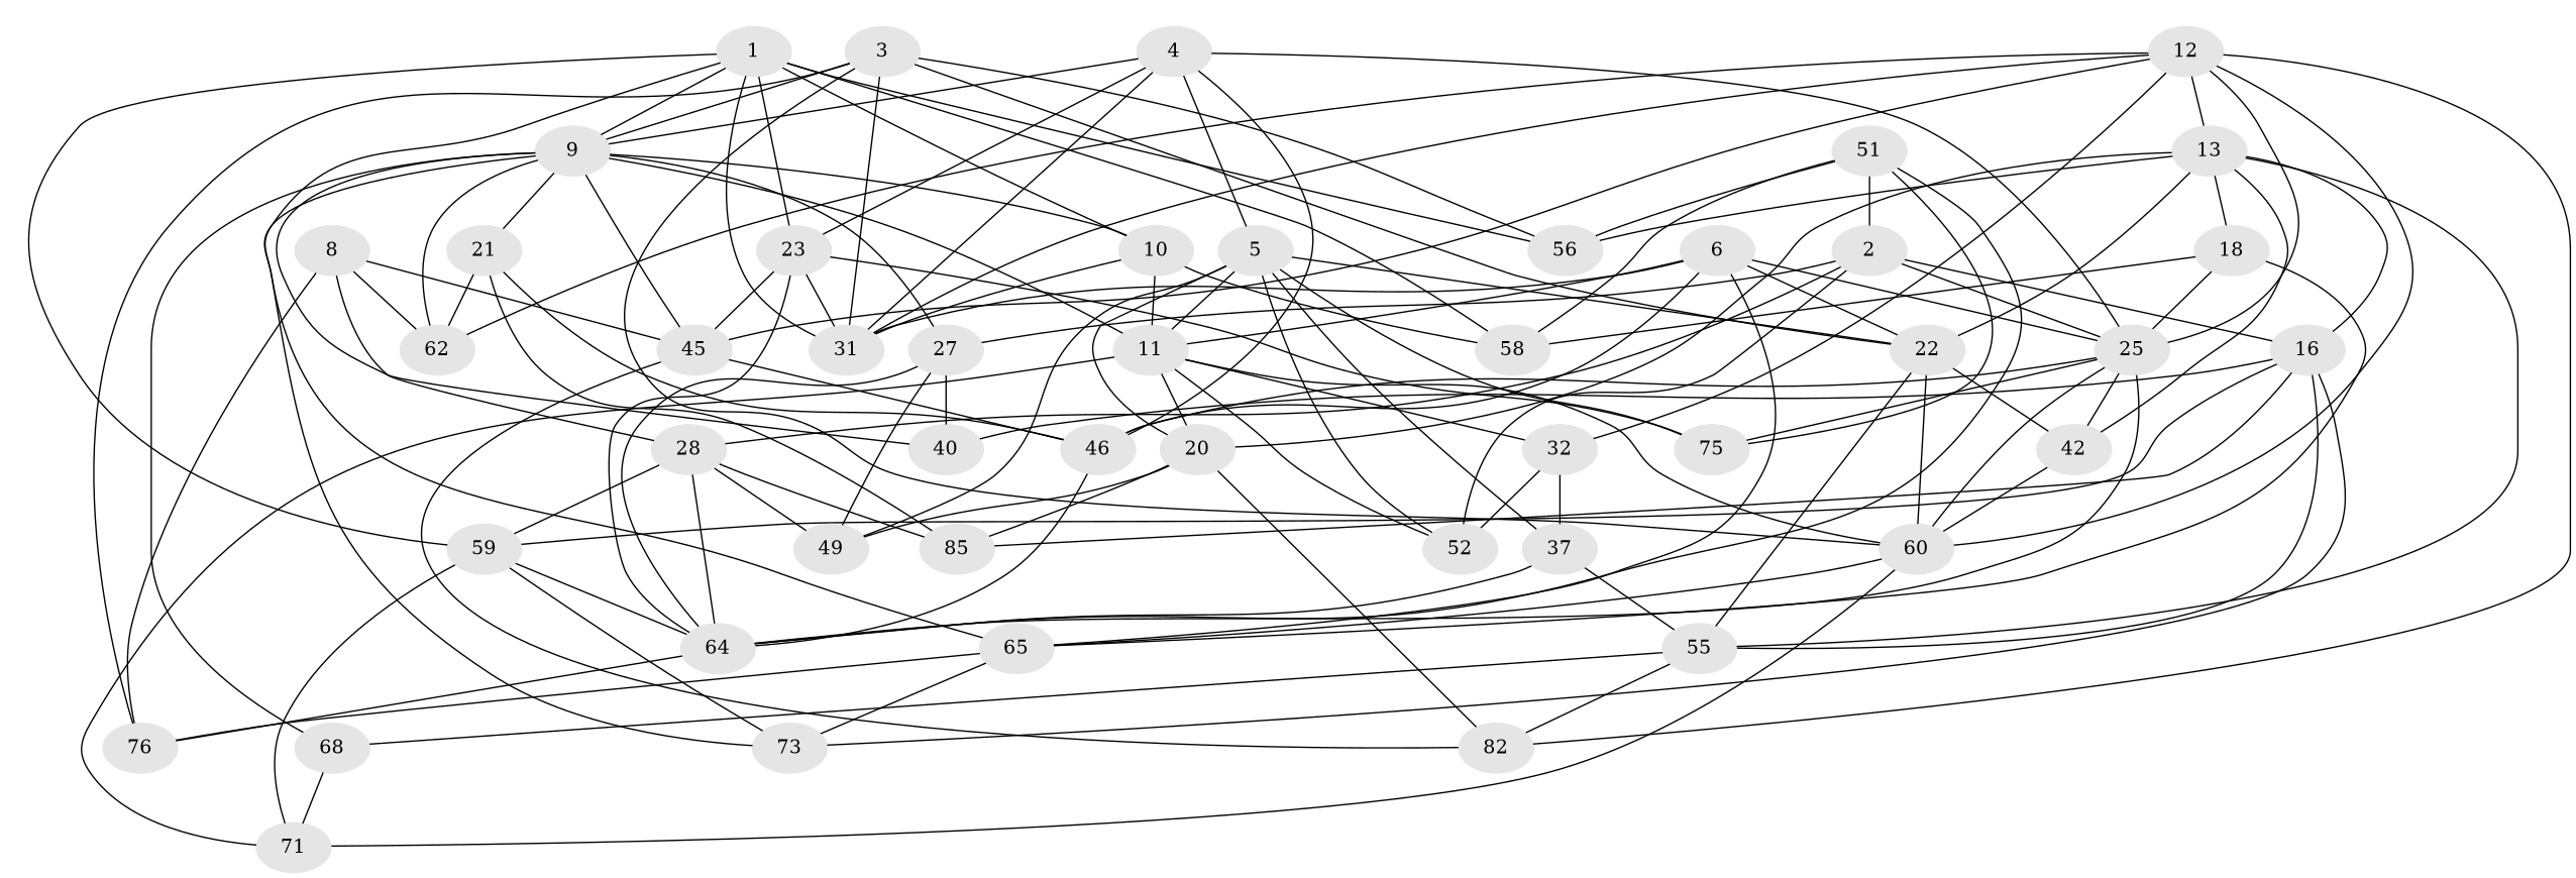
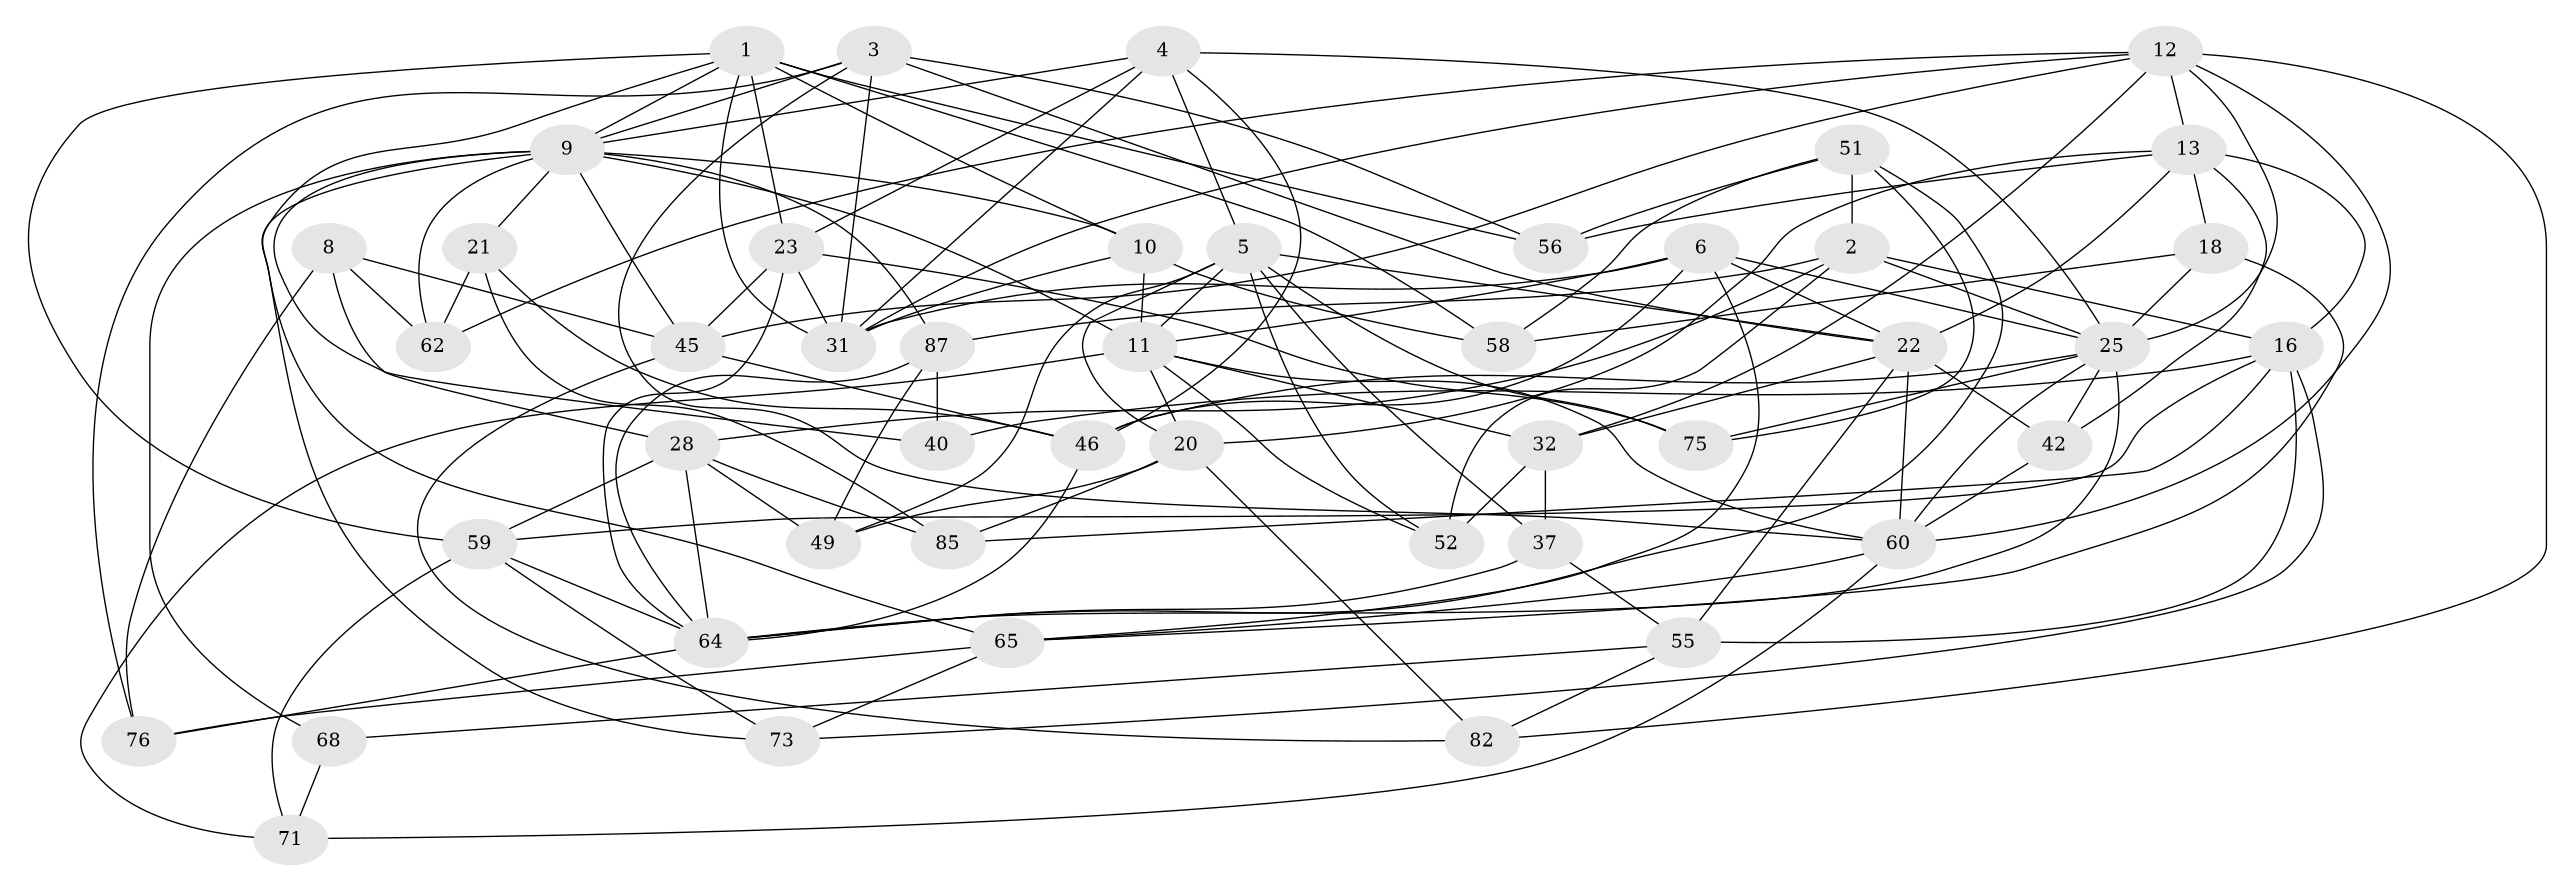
  graph {
    node [color=gray90 style=filled]
    1 [super="+63+29"]
    9 [super="+87+57+17"]
    10 [super="+80"]
    23 [super="+90"]
    31 [super="+92+50"]
    56
    58
    59 [super="+77"]
    65 [super="+91"]
    2 [super="+41"]
    16 [super="+30"]
    25 [super="+72+36"]
-   27 [super="+39"]
+   27 [super="+39" label=87]
    28 [super="+35"]
    52 [super="+54"]
    11 [super="+14+19+34"]
    45 [super="+69"]
    62
    21
    40
    68
    73
    75
    64 [super="+70+66"]
    71
    76
    55 [super="+74"]
    85
    60 [super="+79"]
    46 [super="+83"]
    42
    49
    3 [super="+43"]
    22 [super="+26"]
    32 [super="+53"]
    4 [super="+7"]
    5 [super="+24"]
    20 [super="+47"]
    37
    82
    6 [super="+67"]
    8
    12 [super="+86+81"]
    13 [super="+15"]
    18
    51
    1 -- 9
    1 -- 10 [weight=2]
    1 -- 23
    1 -- 31
    1 -- 56
    1 -- 58
    1 -- 59
    1 -- 65
    9 -- 10
    9 -- 27 [weight=2]
    9 -- 11 [weight=2]
    9 -- 45
    9 -- 62
    9 -- 21
    9 -- 40
    9 -- 68
    9 -- 73
    10 -- 31
    10 -- 58
    10 -- 11
    23 -- 31
    23 -- 45
    23 -- 75
    23 -- 64
    59 -- 73
    59 -- 64
    59 -- 71
    65 -- 73
    65 -- 76
    2 -- 16
    2 -- 25
    2 -- 27
    2 -- 28
    2 -- 52
    16 -- 59
    16 -- 40 [weight=2]
    16 -- 73
    16 -- 55
    16 -- 85
    25 -- 75
    25 -- 64
    25 -- 60
    25 -- 46
    25 -- 42
    27 -- 40
    27 -- 64
    27 -- 49
    28 -- 59
    28 -- 64
    28 -- 85
    28 -- 49
    11 -- 52
    11 -- 71
    11 -- 60
    11 -- 32
    11 -- 20
    45 -- 46
    45 -- 82
    21 -- 62
    21 -- 85
    21 -- 46
    68 -- 71
    64 -- 76
    55 -- 68
    55 -- 82
    60 -- 65
    60 -- 71
    46 -- 64
    42 -- 60
    3 -- 9
    3 -- 31
    3 -- 56
    3 -- 76
    3 -- 60
    3 -- 22
    22 -- 55
    22 -- 60
    22 -- 42
+   22 -- 32
    32 -- 52 [weight=2]
    32 -- 37
    4 -- 9
    4 -- 23
    4 -- 31
    4 -- 25
    4 -- 46
    4 -- 5
    5 -- 52
    5 -- 11
    5 -- 75
    5 -- 49
    5 -- 22
    5 -- 20
    5 -- 37
    20 -- 85
    20 -- 49
    20 -- 82
    37 -- 64
    37 -- 55
    6 -- 31
    6 -- 65
    6 -- 25
    6 -- 11
    6 -- 46
    6 -- 22
    8 -- 28
    8 -- 45
    8 -- 62
    8 -- 76
    12 -- 31
    12 -- 25
    12 -- 45
    12 -- 62
    12 -- 60
    12 -- 32
    12 -- 82
    12 -- 13
    13 -- 56
    13 -- 16
-   13 -- 55
    13 -- 42
    13 -- 22
    13 -- 20
    13 -- 18
    18 -- 58
    18 -- 65
    18 -- 25
    51 -- 56
    51 -- 58
    51 -- 2
    51 -- 75
    51 -- 64
  }
